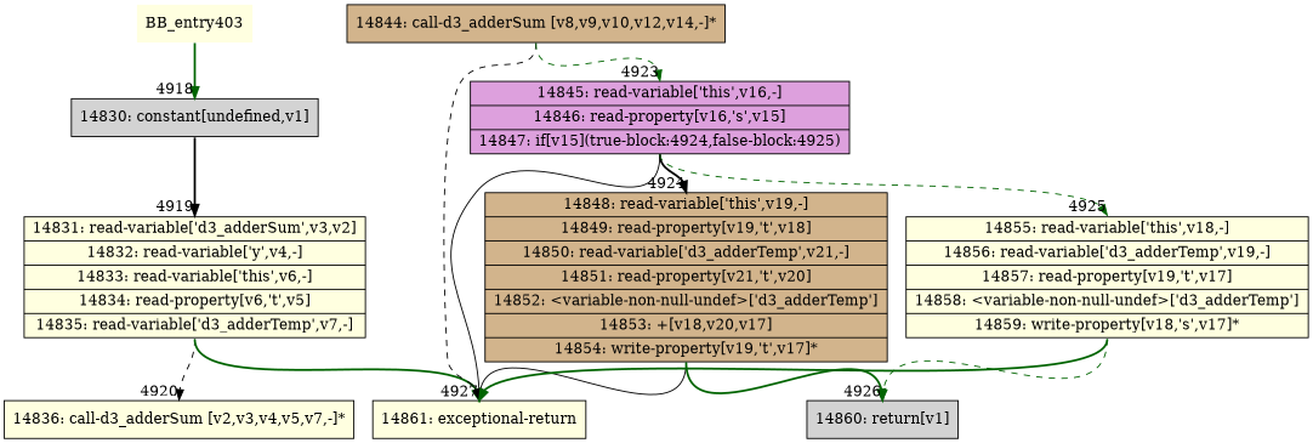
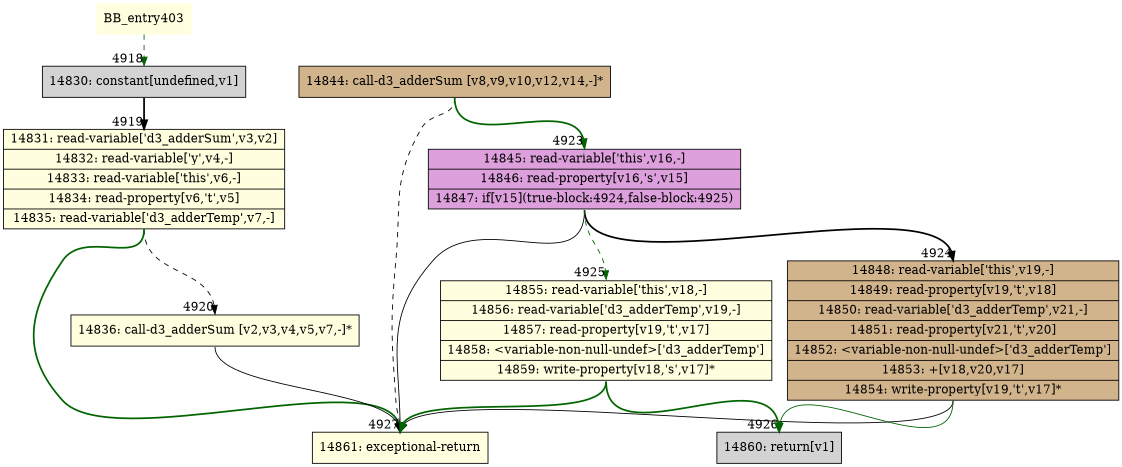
  digraph {
    rankdir=TD
    node [fillcolor=lightyellow shape=record style=filled]
    edge [color=darkgreen headport=n style=bold tailport=s]
    n1 [label=BB_entry403 shape=none]
    n2 [fillcolor=lightgrey label="{14830: constant[undefined,v1]}"]
    n3 [label="{14831: read-variable['d3_adderSum',v3,v2]|14832: read-variable['y',v4,-]|14833: read-variable['this',v6,-]|14834: read-property[v6,'t',v5]|14835: read-variable['d3_adderTemp',v7,-]}"]
    n4 [label="{14836: call-d3_adderSum [v2,v3,v4,v5,v7,-]*}"]
    n5 [label="{14861: exceptional-return}"]
    n6 [fillcolor=tan label="{14844: call-d3_adderSum [v8,v9,v10,v12,v14,-]*}"]
    n7 [fillcolor=plum label="{14845: read-variable['this',v16,-]|14846: read-property[v16,'s',v15]|14847: if[v15](true-block:4924,false-block:4925)}"]
    n8 [fillcolor=tan label="{14848: read-variable['this',v19,-]|14849: read-property[v19,'t',v18]|14850: read-variable['d3_adderTemp',v21,-]|14851: read-property[v21,'t',v20]|14852: \<variable-non-null-undef\>['d3_adderTemp']|14853: +[v18,v20,v17]|14854: write-property[v19,'t',v17]*}"]
    n9 [label="{14855: read-variable['this',v18,-]|14856: read-variable['d3_adderTemp',v19,-]|14857: read-property[v19,'t',v17]|14858: \<variable-non-null-undef\>['d3_adderTemp']|14859: write-property[v18,'s',v17]*}"]
    n10 [fillcolor=lightgrey label="{14860: return[v1]}"]
-   n1 -> n2 [headlabel="    4918"]
+   n1 -> n2 [headlabel="    4918" style=dashed]
    n2 -> n3 [color=black headlabel="      4919"]
    n3 -> n4 [color=black headlabel="      4920" style=dashed]
    n3 -> n5 [headlabel="      4927"]
+   n4 -> n5 [color=black style=solid]
    n6 -> n5 [color=black style=dashed]
-   n6 -> n7 [headlabel="      4923" style=dashed]
+   n6 -> n7 [headlabel="      4923"]
    n7 -> n5 [color=black style=solid]
    n7 -> n8 [color=black headlabel="      4924"]
    n7 -> n9 [headlabel="      4925" style=dashed]
    n8 -> n5 [color=black style=solid]
-   n8 -> n10 [headlabel="      4926"]
+   n8 -> n10 [headlabel="      4926" style=solid]
    n9 -> n5
-   n9 -> n10 [style=dashed]
+   n9 -> n10
  }
